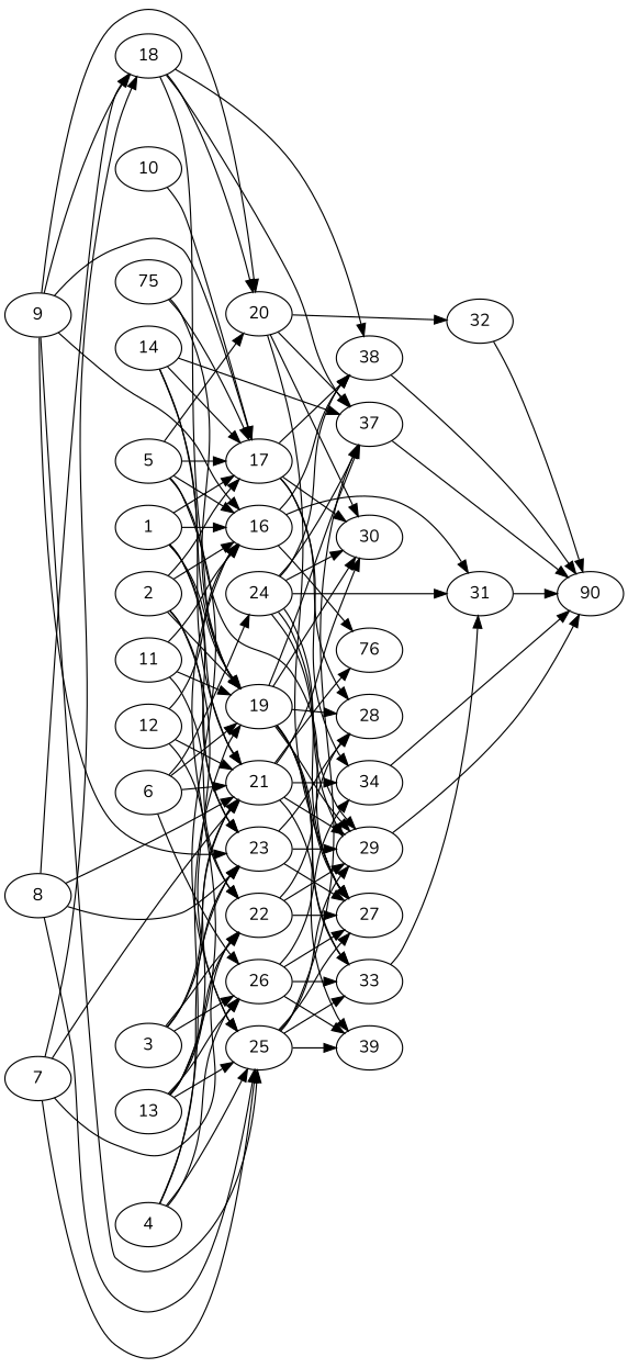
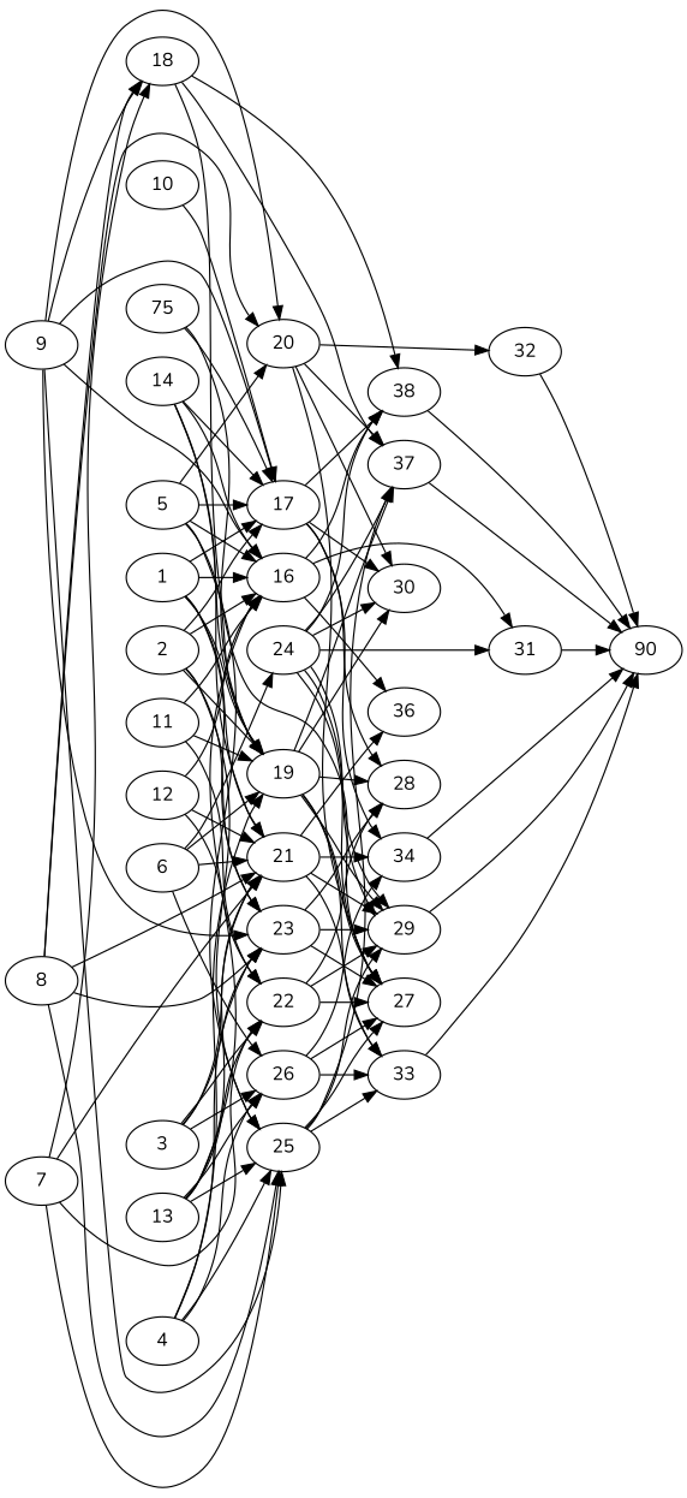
  digraph {
    fontname=Nunito
    rankdir=LR
    node [alpha=0.07 fontname=Nunito]
    edge [fontname=Nunito]
    1 [alpha=0.08 expect_size=22538240]
    16 [alpha=0.12 expect_size=38259712]
    17 [alpha=0.04 expect_size=34137088]
    19 [alpha=0.19 expect_size=21345280]
    21 [alpha=0.09 expect_size=5506048]
    23 [alpha=0.13 expect_size=42238976]
    31 [alpha=0.19 expect_size=18039808]
-   36 [alpha=0.15 expect_size=30408704 label=76]
+   36 [alpha=0.15 expect_size=30408704]
    38 [alpha=0.12 expect_size=6882304]
    28 [alpha=0.06 expect_size=11550720]
    30 [expect_size=40324096]
    34 [alpha=0.17 expect_size=7481344]
    27 [alpha=0.11 expect_size=49488896]
    37 [alpha=0.14 expect_size=27565056]
    29 [alpha=0.19 expect_size=42747904]
    33 [alpha=0.00 expect_size=24218624]
-   39 [alpha=0.17 expect_size=21185536]
    n18 [alpha=0.10 expect_size=18341888 label=90]
    2 [alpha=0.00 expect_size=16491520]
    25 [alpha=0.16 expect_size=33044480]
    3 [expect_size=43164672]
    22 [alpha=0.13 expect_size=20130816]
    26 [alpha=0.19 expect_size=20187136]
    4 [alpha=0.17 expect_size=6877184]
    5 [alpha=0.18 expect_size=11286528]
    20 [alpha=0.11 expect_size=23531520]
    32 [alpha=0.03 expect_size=40379392]
    6 [alpha=0.18 expect_size=51061760]
    24 [alpha=0.13 expect_size=16002048]
    7 [expect_size=28854272]
    18 [alpha=0.13 expect_size=51735552]
    8 [expect_size=10880000]
    9 [alpha=0.01 expect_size=47482880]
    10 [alpha=0.12 expect_size=41169920]
    11 [alpha=0.06 expect_size=14959616]
    12 [alpha=0.09 expect_size=34384896]
    13 [alpha=0.09 expect_size=35067904]
    14 [expect_size=50670592]
    n39 [alpha=0.15 expect_size=42927104 label=75]
    1 -> 16
    1 -> 17
    1 -> 19
    1 -> 21
    1 -> 23
    16 -> 31
    16 -> 36
    16 -> 38
    17 -> 38
    17 -> 28
    17 -> 30
    17 -> 34
    19 -> 28
    19 -> 30
    19 -> 27
    19 -> 37
    19 -> 29
    19 -> 33
-   19 -> 39
    21 -> 36
-   21 -> 30
    21 -> 34
    21 -> 29
    21 -> 33
    23 -> 28
    23 -> 27
    23 -> 29
    31 -> n18
    38 -> n18
    34 -> n18
    37 -> n18
    29 -> n18
-   33 -> 31
+   33 -> n18
    2 -> 16
    2 -> 17
    2 -> 19
    2 -> 23
    2 -> 25
    25 -> 27
    25 -> 37
    25 -> 29
    25 -> 33
-   25 -> 39
    3 -> 21
    3 -> 23
    3 -> 22
    3 -> 26
    22 -> 28
    22 -> 27
    22 -> 29
    26 -> 34
    26 -> 27
    26 -> 33
-   26 -> 39
    4 -> 19
    4 -> 23
    4 -> 25
    4 -> 26
    5 -> 16
    5 -> 17
    5 -> 19
    5 -> 25
    5 -> 20
    20 -> 30
    20 -> 27
    20 -> 37
    20 -> 32
    32 -> n18
    6 -> 19
    6 -> 21
    6 -> 26
    6 -> 24
    24 -> 31
    24 -> 38
    24 -> 30
    24 -> 27
    24 -> 37
    24 -> 29
    24 -> 29
    7 -> 21
    7 -> 25
    7 -> 22
    7 -> 18
    18 -> 38
    18 -> 27
    18 -> 37
    8 -> 21
    8 -> 23
    8 -> 25
-   18 -> 20
+   8 -> 20
    8 -> 18
    9 -> 16
    9 -> 17
    9 -> 23
    9 -> 25
    9 -> 20
    9 -> 18
    10 -> 17
    11 -> 16
    11 -> 19
    11 -> 22
    12 -> 16
    12 -> 21
    12 -> 22
    13 -> 16
    13 -> 21
    13 -> 25
    13 -> 22
    13 -> 26
-   14 -> 37
+   14 -> 16
    14 -> 17
    14 -> 19
    14 -> 21
    n39 -> 17
    n39 -> 19
  }
